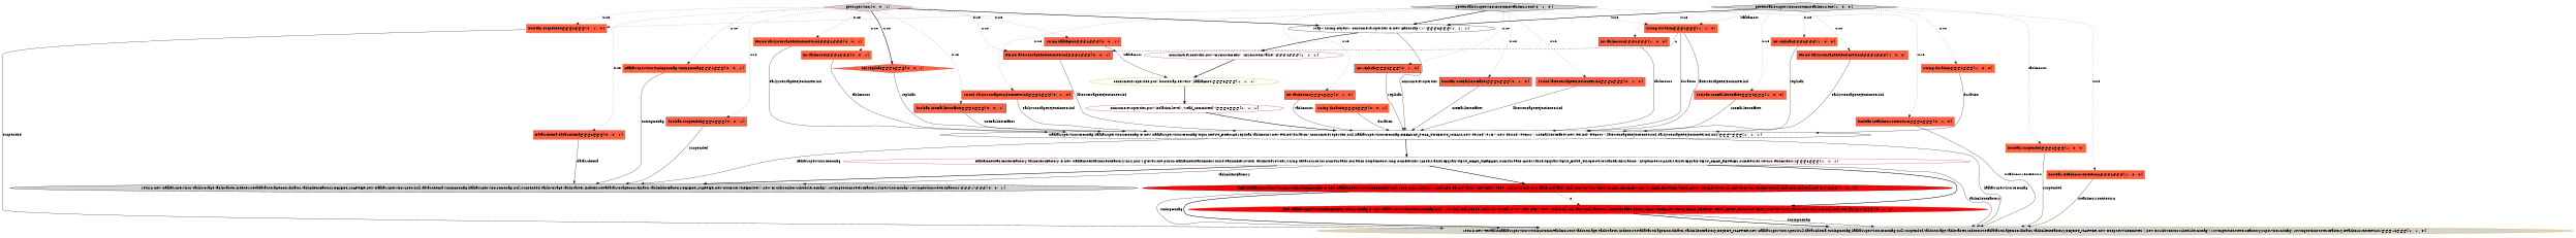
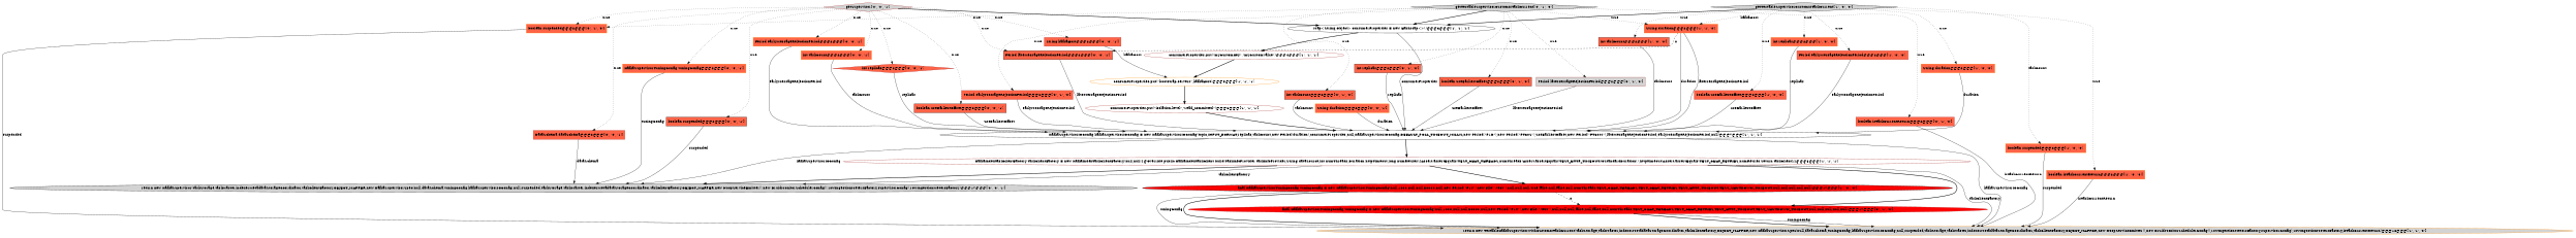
  digraph {
    node [color=black fillcolor=tomato shape=box style=filled]
    edge [style=solid]
    n1 [label="int taskCount@@@2@@@['1', '0', '0']"]
    n2 [fillcolor=white label="KafkaSupervisorIOConfig kafkaSupervisorIOConfig = new KafkaSupervisorIOConfig(topic,INPUT_FORMAT,replicas,taskCount,new Period(duration),consumerProperties,null,KafkaSupervisorIOConfig.DEFAULT_POLL_TIMEOUT_MILLIS,new Period(\"P1D\"),new Period(\"PT30S\"),useEarliestOffset,new Period(\"PT30M\"),lateMessageRejectionPeriod,earlyMessageRejectionPeriod,null)@@@7@@@['1', '1', '1']" shape=ellipse]
    n3 [color=darkorange fillcolor=lightgray label="return new TestableKafkaSupervisorWithCustomIsTaskCurrent(taskStorage,taskMaster,indexerMetadataStorageCoordinator,taskClientFactory,OBJECT_MAPPER,new KafkaSupervisorSpec(null,dataSchema,tuningConfig,kafkaSupervisorIOConfig,null,suspended,taskStorage,taskMaster,indexerMetadataStorageCoordinator,taskClientFactory,OBJECT_MAPPER,new NoopServiceEmitter(),new DruidMonitorSchedulerConfig(),rowIngestionMetersFactory,supervisorConfig),rowIngestionMetersFactory,isTaskCurrentReturn)@@@18@@@['1', '1', '0']" shape=ellipse]
    n4 [fillcolor=lightgray label="return new KafkaSupervisor(taskStorage,taskMaster,indexerMetadataStorageCoordinator,taskClientFactory,OBJECT_MAPPER,new KafkaSupervisorSpec(null,dataSchema,tuningConfig,kafkaSupervisorIOConfig,null,suspended,taskStorage,taskMaster,indexerMetadataStorageCoordinator,taskClientFactory,OBJECT_MAPPER,new NoopServiceEmitter(),new DruidMonitorSchedulerConfig(),rowIngestionMetersFactory,supervisorConfig),rowIngestionMetersFactory)@@@17@@@['0', '0', '1']" shape=ellipse]
    n5 [color=brown fillcolor=white label="KafkaIndexTaskClientFactory taskClientFactory = new KafkaIndexTaskClientFactory(null,null){@Override public KafkaIndexTaskClient build(TaskInfoProvider taskInfoProvider,String dataSource,int numThreads,Duration httpTimeout,long numRetries){Assert.assertEquals(TEST_CHAT_THREADS,numThreads)Assert.assertEquals(TEST_HTTP_TIMEOUT.toStandardDuration(),httpTimeout)Assert.assertEquals(TEST_CHAT_RETRIES,numRetries)return taskClient}}@@@8@@@['1', '1', '1']" shape=ellipse]
    n6 [fillcolor=lightgray label="getTestableSupervisorCustomIsTaskCurrent['0', '1', '0']" shape=diamond]
    n7 [label="int taskCount@@@2@@@['0', '1', '0']"]
    n8 [fillcolor=white label="Map<String,Object> consumerProperties = new HashMap<>()@@@3@@@['1', '1', '1']" shape=ellipse]
    n9 [color=darkorange label="boolean suspended@@@2@@@['0', '1', '0']"]
    n10 [color=brown label="boolean isTaskCurrentReturn@@@2@@@['0', '1', '0']"]
    n11 [label="int replicas@@@2@@@['0', '1', '0']"]
    n12 [label="boolean useEarliestOffset@@@2@@@['0', '1', '0']"]
    n13 [color=darkorange label="String duration@@@2@@@['1', '1', '0']"]
-   n14 [color=brown label="Period lateMessageRejectionPeriod@@@2@@@['0', '1', '0']"]
+   n14 [color=brown fillcolor=lightgray label="Period lateMessageRejectionPeriod@@@2@@@['0', '1', '0']"]
    n15 [color=brown label="Period earlyMessageRejectionPeriod@@@2@@@['0', '1', '0']"]
    n16 [color=brown fillcolor=white label="consumerProperties.put(\"myCustomKey\",\"myCustomValue\")@@@4@@@['1', '1', '1']" shape=ellipse]
    n17 [label="Period lateMessageRejectionPeriod@@@2@@@['0', '0', '1']"]
    n18 [label="boolean useEarliestOffset@@@2@@@['0', '0', '1']"]
    n19 [fillcolor=red label="final KafkaSupervisorTuningConfig tuningConfig = new KafkaSupervisorTuningConfig(null,1000,null,null,50000,null,new Period(\"P1Y\"),new File(\"/test\"),null,null,null,true,false,null,false,null,numThreads,TEST_CHAT_THREADS,TEST_CHAT_RETRIES,TEST_HTTP_TIMEOUT,TEST_SHUTDOWN_TIMEOUT,null,null,null,null,null)@@@17@@@['1', '0', '0']" shape=ellipse]
    n20 [color=brown fillcolor=red label="final KafkaSupervisorTuningConfig tuningConfig = new KafkaSupervisorTuningConfig(null,1000,null,null,50000,null,new Period(\"P1Y\"),new File(\"/test\"),null,null,null,false,null,false,null,numThreads,TEST_CHAT_THREADS,TEST_CHAT_RETRIES,TEST_HTTP_TIMEOUT,TEST_SHUTDOWN_TIMEOUT,null,null,null,null,null)@@@17@@@['0', '1', '0']" shape=ellipse]
    n21 [color=darkorange label="Period earlyMessageRejectionPeriod@@@2@@@['0', '0', '1']"]
    n22 [color=darkorange label="boolean suspended@@@2@@@['1', '0', '0']"]
    n23 [color=darkorange fillcolor=white label="consumerProperties.put(\"bootstrap.servers\",kafkaHost)@@@5@@@['1', '1', '1']" shape=ellipse]
    n24 [color=brown fillcolor=white label="consumerProperties.put(\"isolation.level\",\"read_committed\")@@@6@@@['1', '1', '1']" shape=ellipse]
    n25 [color=brown fillcolor=lightgray label="getSupervisor['0', '0', '1']" shape=diamond]
    n26 [color=darkorange label="int taskCount@@@2@@@['0', '0', '1']"]
    n27 [color=darkorange label="KafkaSupervisorTuningConfig tuningConfig@@@2@@@['0', '0', '1']"]
    n28 [color=brown label="int replicas@@@2@@@['0', '0', '1']" shape=diamond]
    n29 [color=brown label="String kafkaHost@@@2@@@['0', '0', '1']"]
    n30 [label="boolean suspended@@@2@@@['0', '0', '1']"]
    n31 [color=brown label="DataSchema dataSchema@@@2@@@['0', '0', '1']"]
    n32 [color=darkorange label="String duration@@@2@@@['0', '0', '1']"]
    n33 [color=brown label="boolean useEarliestOffset@@@2@@@['1', '0', '0']"]
    n34 [fillcolor=lightgray label="getTestableSupervisorCustomIsTaskCurrent['1', '0', '0']" shape=diamond]
    n35 [color=darkorange label="int replicas@@@2@@@['1', '0', '0']"]
    n36 [color=brown label="Period earlyMessageRejectionPeriod@@@2@@@['1', '0', '0']"]
    n37 [color=darkorange label="boolean isTaskCurrentReturn@@@2@@@['1', '0', '0']"]
    n38 [color=darkorange label="String duration@@@2@@@['1', '0', '0']"]
    n1 -> n2 [label=taskCount]
    n2 -> n3 [label=kafkaSupervisorIOConfig]
    n2 -> n4 [label=kafkaSupervisorIOConfig]
    n2 -> n5 [style=bold]
    n5 -> n3 [label=taskClientFactory]
    n5 -> n4 [style=bold]
    n5 -> n4 [label=taskClientFactory]
    n5 -> n19 [style=bold]
    n5 -> n20 [style=bold]
    n6 -> n7 [label=true style=dotted]
    n6 -> n8 [style=bold]
    n6 -> n9 [label=true style=dotted]
    n6 -> n10 [label=true style=dotted]
    n6 -> n11 [label=true style=dotted]
    n6 -> n12 [label=true style=dotted]
    n6 -> n13 [label=true style=dotted]
    n6 -> n14 [label=true style=dotted]
    n6 -> n15 [label=true style=dotted]
    n7 -> n2 [label=taskCount]
    n8 -> n2 [label=consumerProperties]
    n8 -> n16 [style=bold]
    n9 -> n3 [label=suspended]
    n10 -> n3 [label=isTaskCurrentReturn]
    n11 -> n2 [label=replicas]
    n12 -> n2 [label=useEarliestOffset]
    n13 -> n2 [label=duration]
    n13 -> n2 [label=lateMessageRejectionPeriod]
    n13 -> n17 [label=0 style=dashed]
    n14 -> n2 [label=lateMessageRejectionPeriod]
    n15 -> n2 [label=earlyMessageRejectionPeriod]
    n16 -> n23 [style=bold]
    n17 -> n2 [label=lateMessageRejectionPeriod]
    n18 -> n2 [label=useEarliestOffset]
    n19 -> n3 [style=bold]
    n19 -> n3 [label=tuningConfig]
    n19 -> n20 [label=0 style=dashed]
    n20 -> n3 [style=bold]
    n20 -> n3 [label=tuningConfig]
    n21 -> n2 [label=earlyMessageRejectionPeriod]
    n22 -> n3 [label=suspended]
    n23 -> n24 [style=bold]
    n24 -> n2 [style=bold]
    n25 -> n8 [style=bold]
    n25 -> n9 [label=true style=dotted]
    n25 -> n17 [label=true style=dotted]
    n25 -> n18 [label=true style=dotted]
    n25 -> n21 [label=true style=dotted]
    n25 -> n26 [label=true style=dotted]
    n25 -> n27 [label=true style=dotted]
-   n25 -> n28 [label=true style=bold]
+   n25 -> n28 [label=true style=dotted]
    n25 -> n29 [label=true style=dotted]
    n25 -> n30 [label=true style=dotted]
    n25 -> n31 [label=true style=dotted]
    n26 -> n2 [label=taskCount]
    n27 -> n4 [label=tuningConfig]
    n28 -> n2 [label=replicas]
    n29 -> n23 [label=kafkaHost]
    n30 -> n4 [label=suspended]
    n31 -> n4 [label=dataSchema]
    n32 -> n2 [label=duration]
    n33 -> n2 [label=useEarliestOffset]
    n34 -> n1 [label=true style=dotted]
    n34 -> n8 [style=bold]
    n34 -> n13 [label=kafkaHost style=dotted]
    n34 -> n22 [label=taskCount style=dotted]
    n34 -> n33 [label=true style=dotted]
    n34 -> n35 [label=true style=dotted]
    n34 -> n36 [label=true style=dotted]
    n34 -> n37 [label=true style=dotted]
    n34 -> n38 [label=true style=dotted]
    n35 -> n2 [label=replicas]
    n36 -> n2 [label=earlyMessageRejectionPeriod]
    n37 -> n3 [label=isTaskCurrentReturn]
    n38 -> n2 [label=duration]
  }
